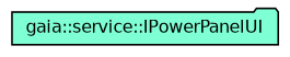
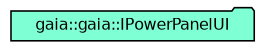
  digraph {
    rankdir=TB
-   n1 [color=black fillcolor=aquamarine fontname=Helvetica fontsize=10 height=0.2 label="gaia::service::IPowerPanelUI" shape=folder style=filled width=0.4]
+   n1 [color=black fillcolor=aquamarine fontname=Helvetica fontsize=10 height=0.2 label="gaia::gaia::IPowerPanelUI" shape=folder style=filled width=0.4]
  }
